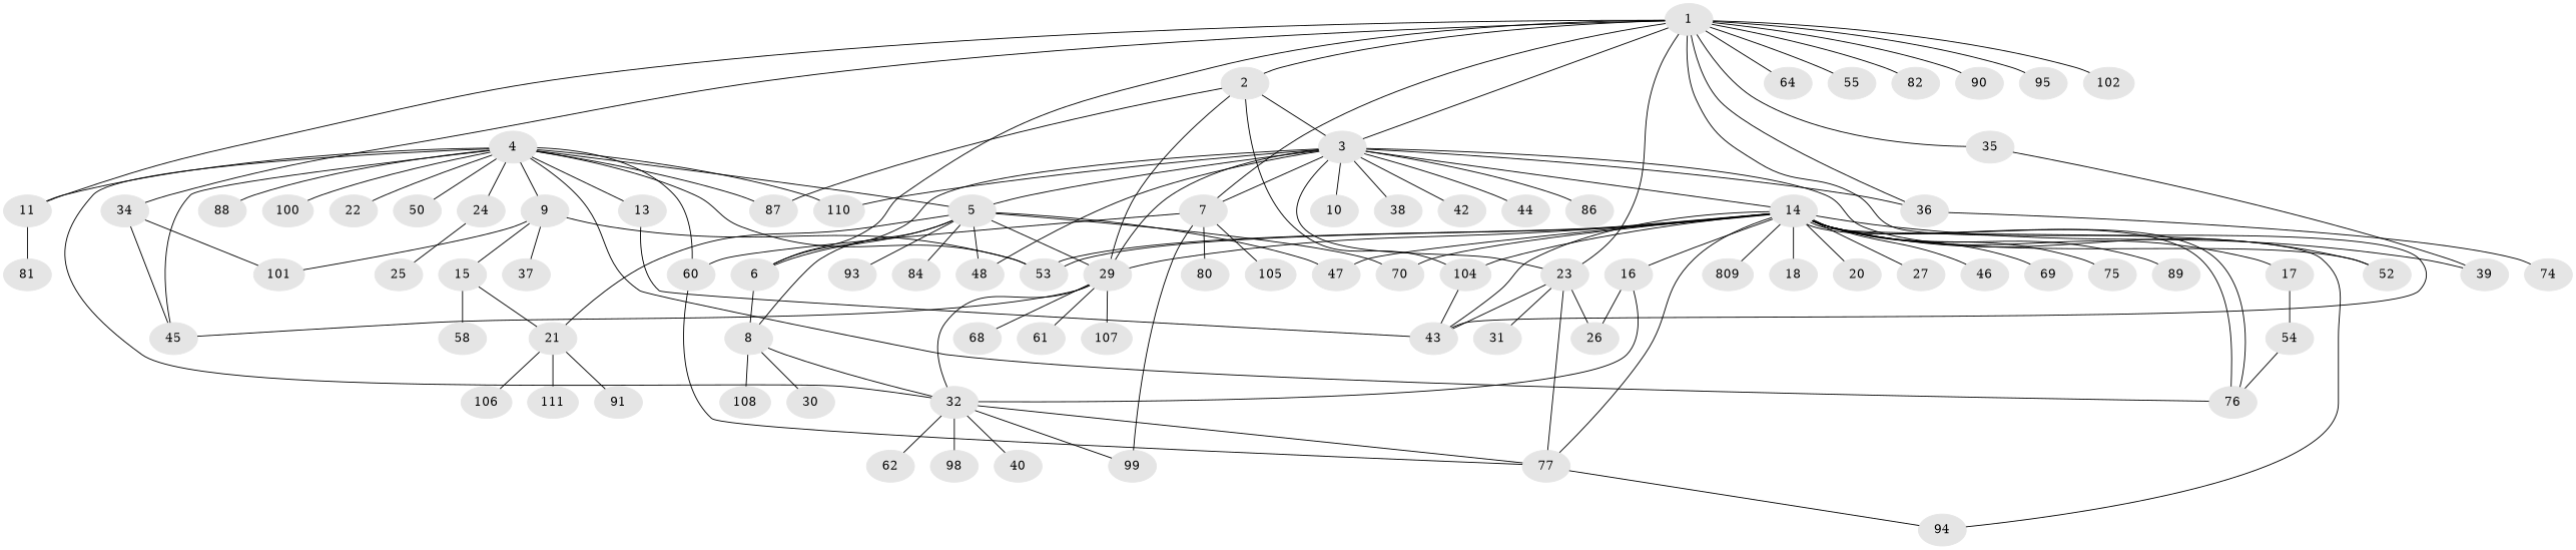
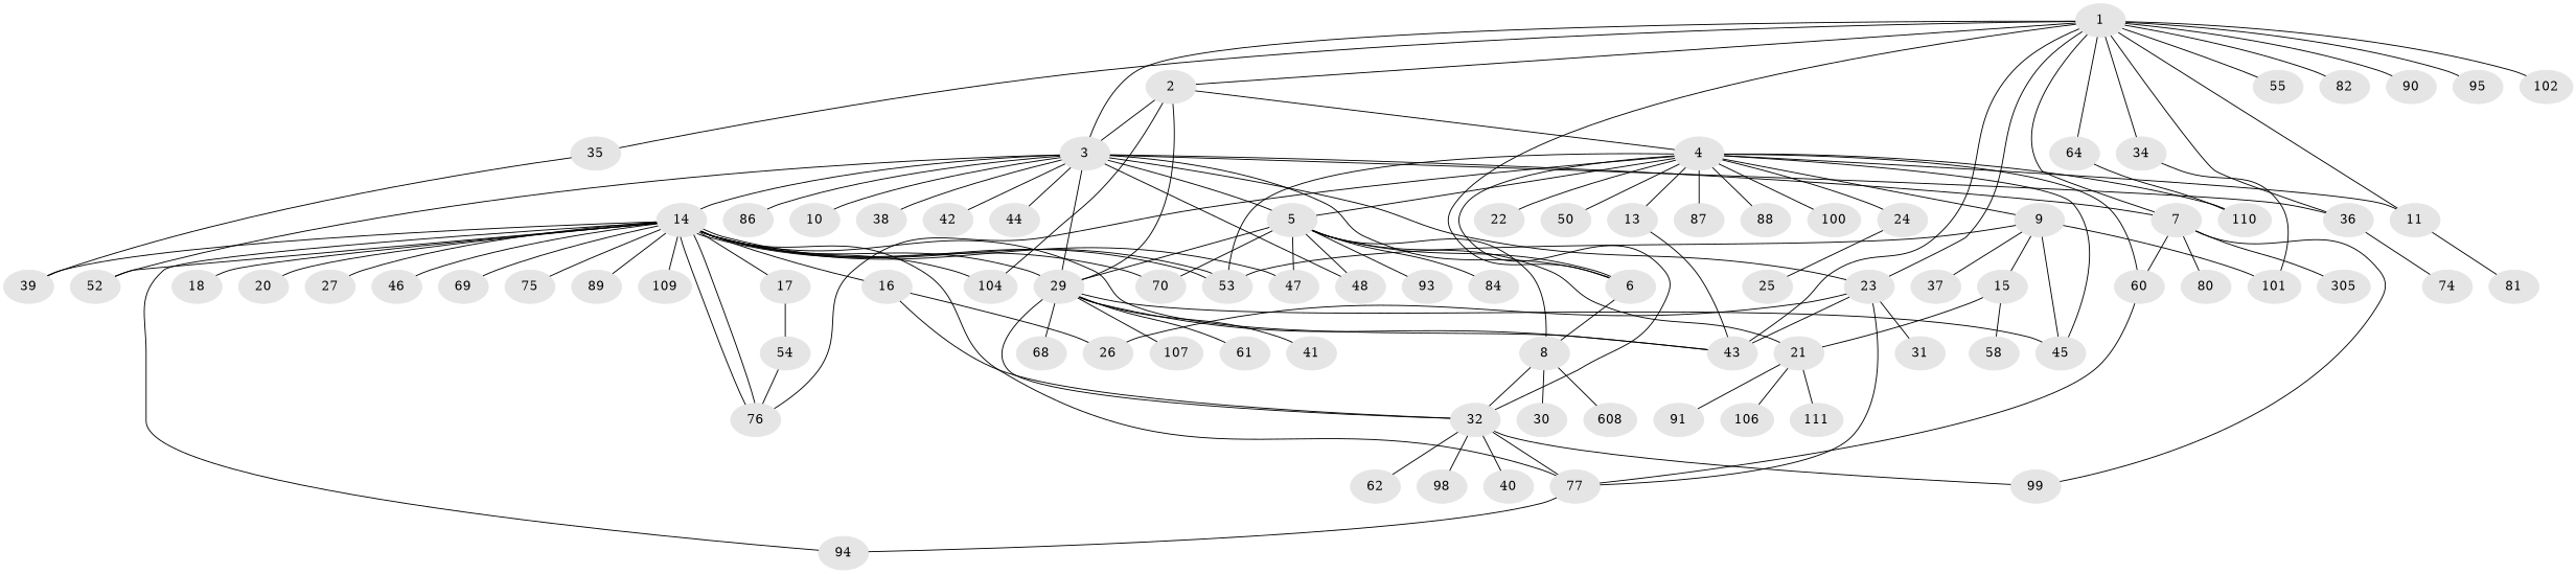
  graph {
    node [color=gray90 style=filled]
    1 [super="+71"]
    2 [super="+51"]
    3 [super="+28"]
    6 [super="+55"]
    7 [super="+49"]
    11
    23 [super="+85"]
    34
    35
    36
    43 [super="+56"]
    64
    n13 [label=55]
    82
    90
    95
    102
    4 [super="+73"]
    29 [super="+57"]
    104
    5 [super="+59"]
    10
    14 [super="+19"]
    38
    42
    44
    48
    52 [super="+92"]
    86
    110
    8 [super="+12"]
    60 [super="+67"]
    80
    99 [super="+103"]
-   105
+   105 [label=305]
    81
    77 [super="+97"]
    26 [super="+96"]
    31
    101
    39 [super="+83"]
    74
    9 [super="+63"]
    13
    22 [super="+78"]
    24 [super="+72"]
    32 [super="+79"]
    45
    50
    53
    76
    87
    88
    100
+   41
    61
    68
    107
    21
    47
    70
    84
    93
    16 [super="+66"]
    17
    18
    20
    27
    46
    69
    75
    89
    94
-   109 [label=809]
+   109
    15 [super="+33"]
    37
    25
    40
    62
    98
    30
-   108
+   108 [label=608]
    91
    106
    111
    58
    54
    1 -- 2
    1 -- 3
    1 -- 6
    1 -- 7
    1 -- 11
    1 -- 23
    1 -- 34
    1 -- 35
    1 -- 36
    1 -- 43
    1 -- 64
    1 -- n13
    1 -- 82
    1 -- 90
    1 -- 95
    1 -- 102
    2 -- 3
-   2 -- 87
+   2 -- 4
    2 -- 29
    2 -- 104
    3 -- 6
    3 -- 7
    3 -- 23
    3 -- 36
    3 -- 29
    3 -- 5
    3 -- 10
    3 -- 14
    3 -- 38
    3 -- 42
    3 -- 44
    3 -- 48
    3 -- 52
    3 -- 86
-   3 -- 110
+   64 -- 110
    6 -- 8
    7 -- 60
    7 -- 80
    7 -- 99
    7 -- 105
    11 -- 81
    23 -- 43
    23 -- 77
    23 -- 26
    23 -- 31
    34 -- 101
    35 -- 39
    36 -- 74
    4 -- 11
    4 -- 5
    4 -- 110
    4 -- 60
    4 -- 9
    4 -- 13
    4 -- 22
    4 -- 24
    4 -- 32
    4 -- 45
    4 -- 50
    4 -- 53
    4 -- 76
    4 -- 87
    4 -- 88
    4 -- 100
-   104 -- 43
+   29 -- 43
    29 -- 32
    29 -- 45
+   29 -- 41
    29 -- 61
    29 -- 68
    29 -- 107
    5 -- 6
    5 -- 29
    5 -- 48
    5 -- 8
    5 -- 21
    5 -- 47
    5 -- 70
    5 -- 84
    5 -- 93
    14 -- 43
    14 -- 29
    14 -- 104
    14 -- 52
    14 -- 77
    14 -- 39
    14 -- 53
    14 -- 53
    14 -- 76
    14 -- 76
    14 -- 47
    14 -- 70
    14 -- 16
    14 -- 17
    14 -- 18
    14 -- 20
    14 -- 27
    14 -- 46
    14 -- 69
    14 -- 75
    14 -- 89
    14 -- 94
    14 -- 109
    8 -- 32
    8 -- 30
    8 -- 108
    60 -- 77
    77 -- 94
    9 -- 101
-   34 -- 45
+   9 -- 45
    9 -- 53
    9 -- 15
    9 -- 37
    13 -- 43
    24 -- 25
    32 -- 99
    32 -- 77
    32 -- 40
    32 -- 62
    32 -- 98
    21 -- 91
    21 -- 106
    21 -- 111
    16 -- 26
    16 -- 32
    17 -- 54
    15 -- 21
    15 -- 58
    54 -- 76
  }
